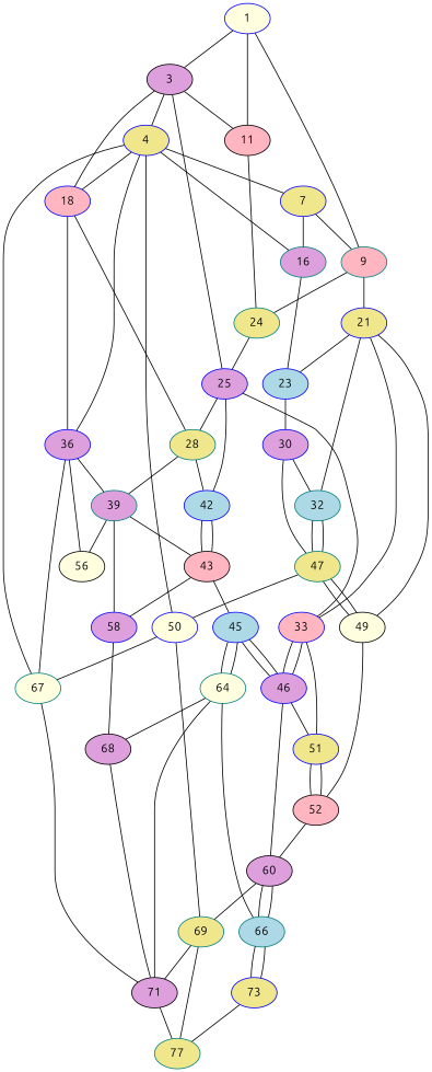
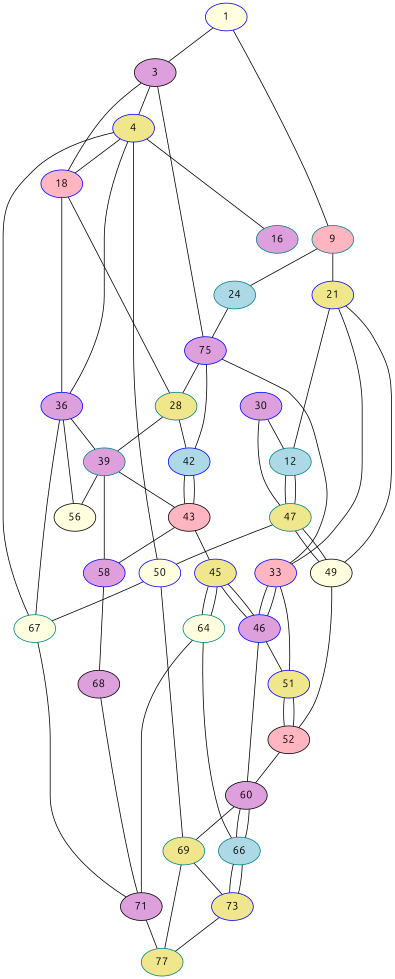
  graph {
    fontname=Ubuntu
    node [color=blue fillcolor=plum fontname=Ubuntu style=filled]
    edge [fontname=Ubuntu]
    1 [fillcolor=lightyellow super="+2+8"]
    3 [color=black super="+13"]
    9 [color=teal fillcolor=lightpink super="+20"]
-   11 [color=black fillcolor=lightpink super="+12"]
    4 [fillcolor=khaki super="+5"]
    18 [fillcolor=lightpink super="+27"]
-   25 [super="+29+26"]
+   25 [super="+29+26" label=75]
    21 [fillcolor=khaki super="+22+35"]
-   24 [color=teal fillcolor=khaki]
-   7 [fillcolor=khaki super="+10"]
+   24 [color=teal fillcolor=lightblue]
    16 [color=teal super="+17"]
    36 [super="+37+54"]
    50 [fillcolor=lightyellow]
    67 [color=teal fillcolor=lightyellow]
    28 [color=teal fillcolor=khaki super="+41"]
    33 [fillcolor=lightpink super="+34"]
    42 [fillcolor=lightblue]
-   23 [fillcolor=lightblue]
    39 [color=teal super="+57+40"]
    56 [color=black fillcolor=lightyellow]
    69 [color=teal fillcolor=khaki super="+70"]
    71 [color=black super="+75+72"]
-   32 [color=teal fillcolor=lightblue]
+   32 [color=teal fillcolor=lightblue label=12]
    49 [color=black fillcolor=lightyellow]
    30 [super="+31"]
    47 [color=teal fillcolor=khaki super="+48"]
    46 [super="+53"]
    51 [fillcolor=khaki]
    52 [color=black fillcolor=lightpink]
    43 [color=black fillcolor=lightpink super="+44"]
    58 [super="+59"]
    60 [color=black super="+61"]
-   45 [fillcolor=lightblue]
+   45 [fillcolor=khaki]
    68 [color=black]
    64 [color=teal fillcolor=lightyellow super="+65"]
    66 [color=teal fillcolor=lightblue]
    73 [fillcolor=khaki]
    77 [color=teal fillcolor=khaki super="+78"]
    1 -- 3
    1 -- 9
-   1 -- 11 [weight=2]
-   3 -- 11
    3 -- 4 [weight=2]
    3 -- 18
    3 -- 25
    9 -- 21
    9 -- 24
-   11 -- 24
    4 -- 18
-   4 -- 7
    4 -- 16
    4 -- 36
    4 -- 50
    4 -- 67
    18 -- 36
    18 -- 28
    25 -- 28
    25 -- 33
    25 -- 42
    21 -- 33
-   21 -- 23
    21 -- 32
    21 -- 49
    24 -- 25
-   7 -- 9
-   7 -- 16
-   16 -- 23
    36 -- 67
    36 -- 39
    36 -- 56 [weight=2]
    50 -- 67
    50 -- 69
    67 -- 71
    28 -- 42
    28 -- 39
    33 -- 46
    33 -- 46
    33 -- 51
    42 -- 43
    42 -- 43
-   23 -- 30
    39 -- 56
    39 -- 43
    39 -- 58
-   69 -- 71
+   69 -- 73
    69 -- 77
    71 -- 77 [weight=2]
    32 -- 47
    32 -- 47
    49 -- 52
    30 -- 32
    30 -- 47
    47 -- 50
    47 -- 49
    47 -- 49
    46 -- 51
    46 -- 60
    51 -- 52
    51 -- 52
    52 -- 60
    43 -- 58
    43 -- 45
    58 -- 68
    60 -- 69
    60 -- 66
    60 -- 66
    45 -- 46
    45 -- 46
    45 -- 64
    45 -- 64
    68 -- 71
    64 -- 71
-   64 -- 68
    64 -- 66
    66 -- 73
    66 -- 73
    73 -- 77
  }
